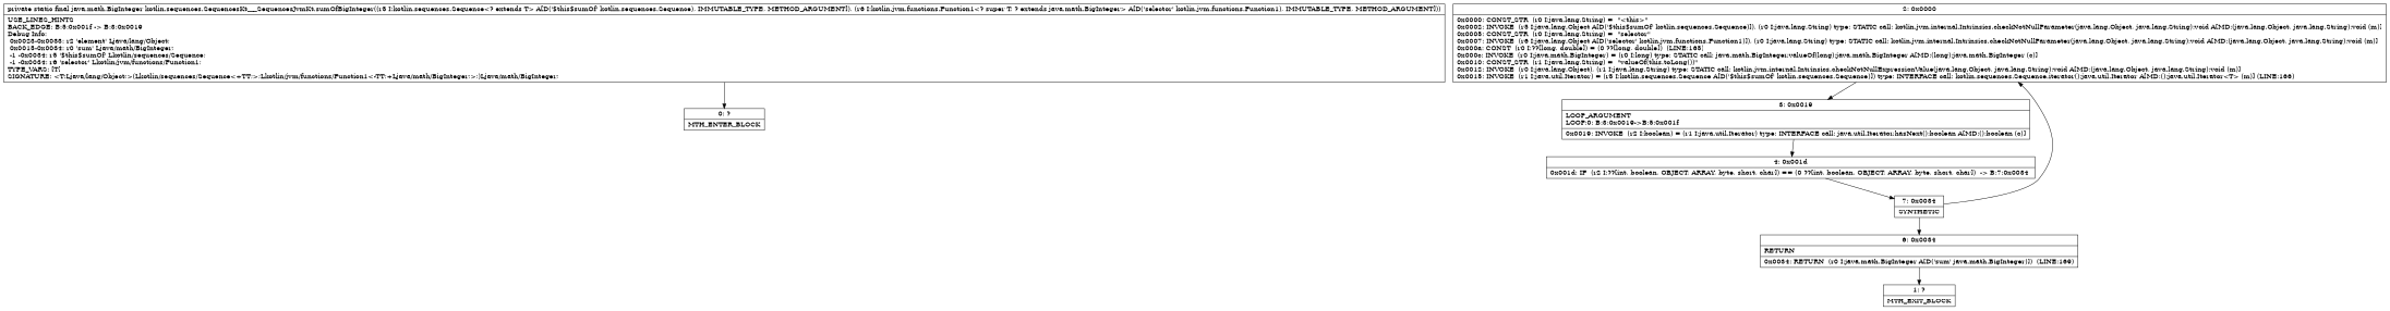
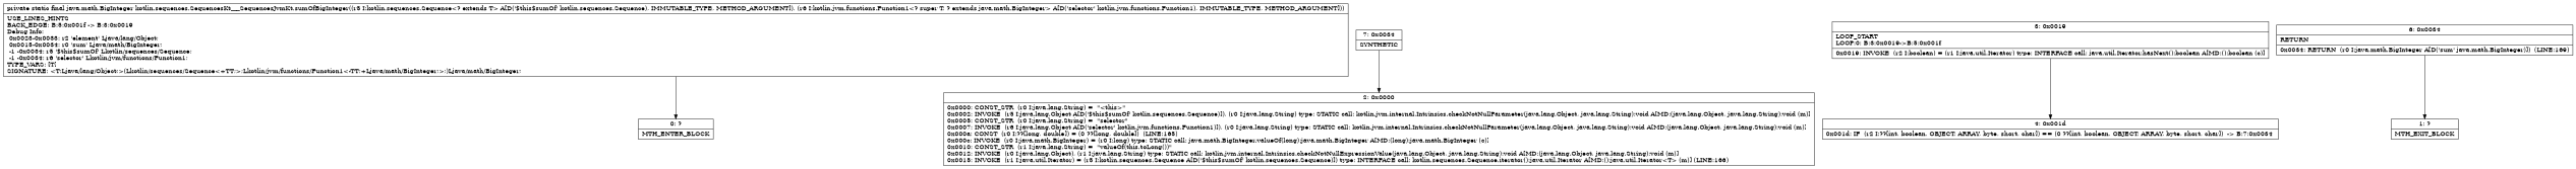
  digraph {
    node [shape=record]
    n1 [label="{0\:\ ?|MTH_ENTER_BLOCK\l}"]
    n2 [label="{2\:\ 0x0000|0x0000: CONST_STR  (r0 I:java.lang.String) =  \"\<this\>\" \l0x0002: INVOKE  (r5 I:java.lang.Object A[D('$this$sumOf' kotlin.sequences.Sequence)]), (r0 I:java.lang.String) type: STATIC call: kotlin.jvm.internal.Intrinsics.checkNotNullParameter(java.lang.Object, java.lang.String):void A[MD:(java.lang.Object, java.lang.String):void (m)]\l0x0005: CONST_STR  (r0 I:java.lang.String) =  \"selector\" \l0x0007: INVOKE  (r6 I:java.lang.Object A[D('selector' kotlin.jvm.functions.Function1)]), (r0 I:java.lang.String) type: STATIC call: kotlin.jvm.internal.Intrinsics.checkNotNullParameter(java.lang.Object, java.lang.String):void A[MD:(java.lang.Object, java.lang.String):void (m)]\l0x000a: CONST  (r0 I:??[long, double]) = (0 ??[long, double])  (LINE:165)\l0x000c: INVOKE  (r0 I:java.math.BigInteger) = (r0 I:long) type: STATIC call: java.math.BigInteger.valueOf(long):java.math.BigInteger A[MD:(long):java.math.BigInteger (c)]\l0x0010: CONST_STR  (r1 I:java.lang.String) =  \"valueOf(this.toLong())\" \l0x0012: INVOKE  (r0 I:java.lang.Object), (r1 I:java.lang.String) type: STATIC call: kotlin.jvm.internal.Intrinsics.checkNotNullExpressionValue(java.lang.Object, java.lang.String):void A[MD:(java.lang.Object, java.lang.String):void (m)]\l0x0015: INVOKE  (r1 I:java.util.Iterator) = (r5 I:kotlin.sequences.Sequence A[D('$this$sumOf' kotlin.sequences.Sequence)]) type: INTERFACE call: kotlin.sequences.Sequence.iterator():java.util.Iterator A[MD:():java.util.Iterator\<T\> (m)] (LINE:166)\l}"]
-   n3 [label="{3\:\ 0x0019|LOOP_ARGUMENT\lLOOP:0: B:3:0x0019\-\>B:5:0x001f\l|0x0019: INVOKE  (r2 I:boolean) = (r1 I:java.util.Iterator) type: INTERFACE call: java.util.Iterator.hasNext():boolean A[MD:():boolean (c)]\l}"]
+   n3 [label="{3\:\ 0x0019|LOOP_START\lLOOP:0: B:3:0x0019\-\>B:5:0x001f\l|0x0019: INVOKE  (r2 I:boolean) = (r1 I:java.util.Iterator) type: INTERFACE call: java.util.Iterator.hasNext():boolean A[MD:():boolean (c)]\l}"]
    n4 [label="{4\:\ 0x001d|0x001d: IF  (r2 I:??[int, boolean, OBJECT, ARRAY, byte, short, char]) == (0 ??[int, boolean, OBJECT, ARRAY, byte, short, char])  \-\> B:7:0x0034 \l}"]
    n5 [label="{7\:\ 0x0034|SYNTHETIC\l}"]
    n6 [label="{6\:\ 0x0034|RETURN\l|0x0034: RETURN  (r0 I:java.math.BigInteger A[D('sum' java.math.BigInteger)])  (LINE:169)\l}"]
    n7 [label="{1\:\ ?|MTH_EXIT_BLOCK\l}"]
    n8 [label="{private static final java.math.BigInteger kotlin.sequences.SequencesKt___SequencesJvmKt.sumOfBigInteger((r5 I:kotlin.sequences.Sequence\<? extends T\> A[D('$this$sumOf' kotlin.sequences.Sequence), IMMUTABLE_TYPE, METHOD_ARGUMENT]), (r6 I:kotlin.jvm.functions.Function1\<? super T, ? extends java.math.BigInteger\> A[D('selector' kotlin.jvm.functions.Function1), IMMUTABLE_TYPE, METHOD_ARGUMENT]))  | USE_LINES_HINTS\lBACK_EDGE: B:5:0x001f \-\> B:3:0x0019\lDebug Info:\l  0x0023\-0x0033: r2 'element' Ljava\/lang\/Object;\l  0x0015\-0x0034: r0 'sum' Ljava\/math\/BigInteger;\l  \-1 \-0x0034: r5 '$this$sumOf' Lkotlin\/sequences\/Sequence;\l  \-1 \-0x0034: r6 'selector' Lkotlin\/jvm\/functions\/Function1;\lTYPE_VARS: [T]\lSIGNATURE: \<T:Ljava\/lang\/Object;\>(Lkotlin\/sequences\/Sequence\<+TT;\>;Lkotlin\/jvm\/functions\/Function1\<\-TT;+Ljava\/math\/BigInteger;\>;)Ljava\/math\/BigInteger;\l}"]
-   n2 -> n3
    n3 -> n4
-   n4 -> n5
    n5 -> n2
-   n5 -> n6
    n6 -> n7
    n8 -> n1
  }
